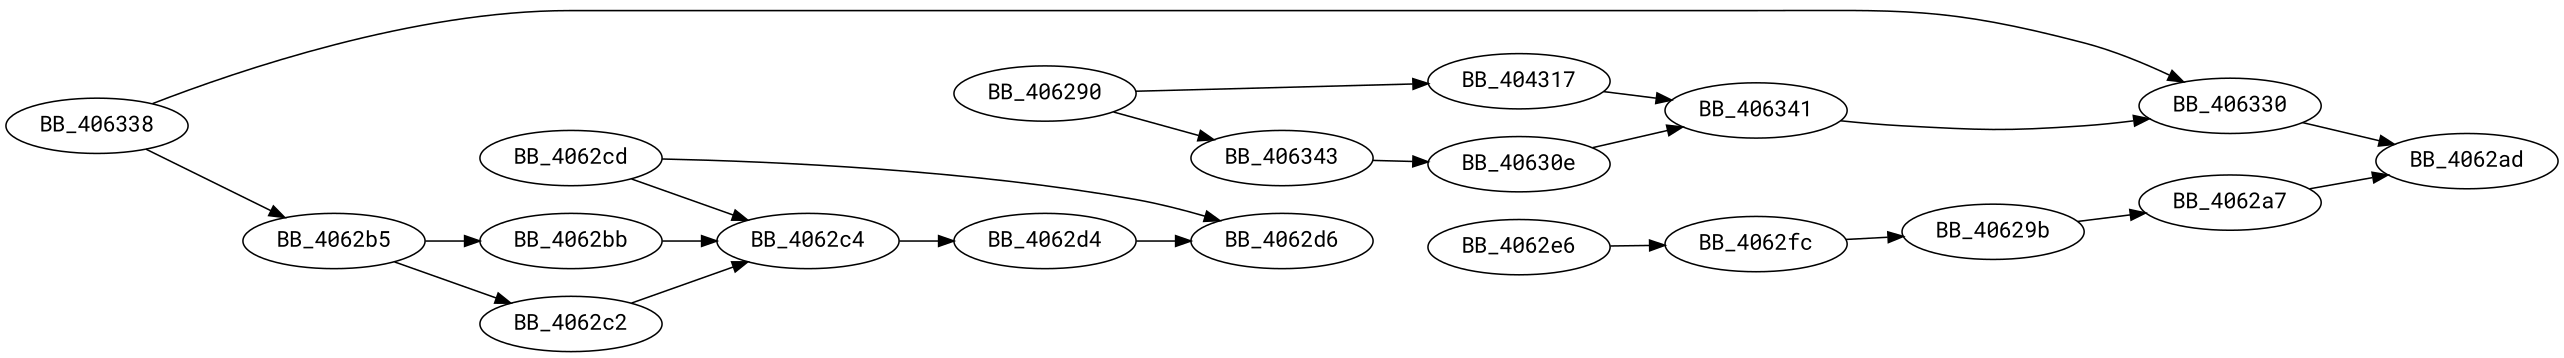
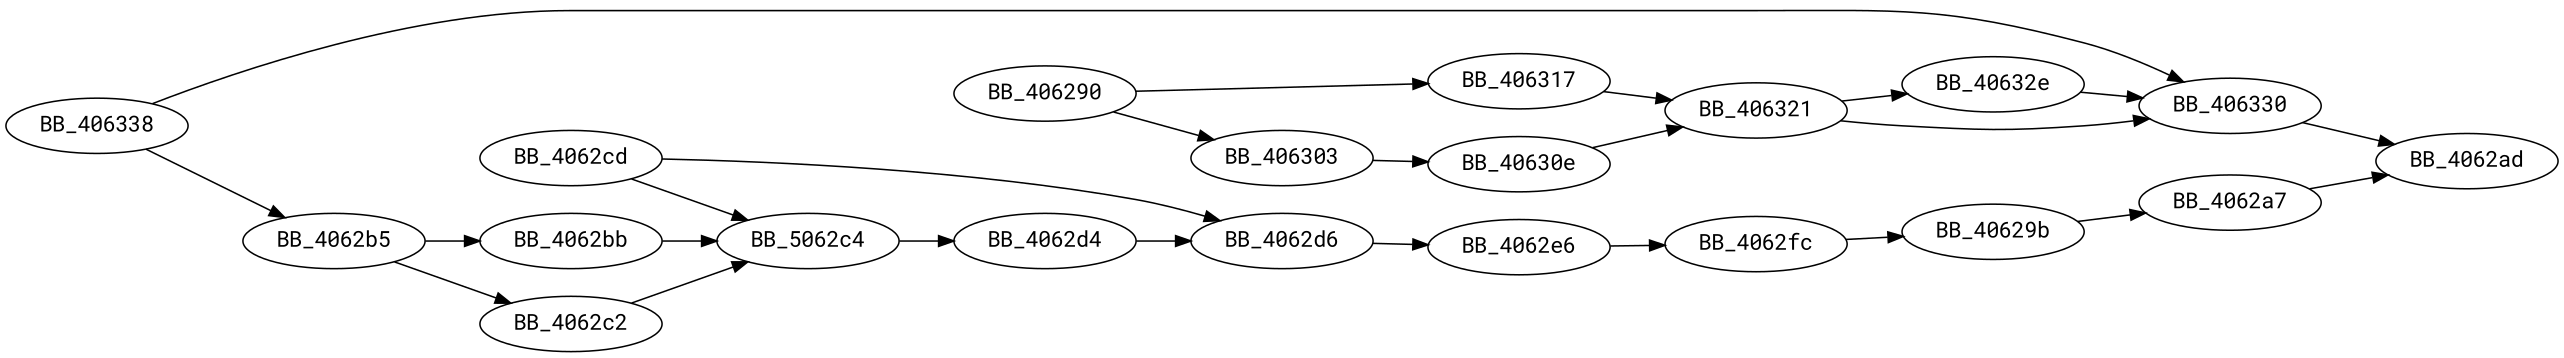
  digraph {
    fontname="Roboto Mono"
    rankdir=LR
    node [fontname="Roboto Mono"]
    edge [fontname="Roboto Mono"]
    BB_406290
-   BB_406303 [label=BB_406343]
-   BB_406317 [label=BB_404317]
+   BB_406303
+   BB_406317
    BB_40630e
-   BB_406321 [label=BB_406341]
+   BB_406321
    BB_4062a7
    BB_4062ad
    BB_4062b5
    BB_4062bb
    BB_4062c2
-   BB_4062c4
+   BB_4062c4 [label=BB_5062c4]
    BB_4062d4
    BB_4062cd
    BB_4062d6
    BB_4062e6
    BB_4062fc
    BB_40629b
+   BB_40632e
    BB_406330
    BB_406338
    BB_406290 -> BB_406303
    BB_406290 -> BB_406317
    BB_406303 -> BB_40630e
    BB_406317 -> BB_406321
    BB_40630e -> BB_406321
+   BB_406321 -> BB_40632e
    BB_406321 -> BB_406330
    BB_4062a7 -> BB_4062ad
    BB_4062b5 -> BB_4062bb
    BB_4062b5 -> BB_4062c2
    BB_4062bb -> BB_4062c4
    BB_4062c2 -> BB_4062c4
    BB_4062c4 -> BB_4062d4
    BB_4062d4 -> BB_4062d6
    BB_4062cd -> BB_4062c4
    BB_4062cd -> BB_4062d6
+   BB_4062d6 -> BB_4062e6
    BB_4062e6 -> BB_4062fc
    BB_4062fc -> BB_40629b
    BB_40629b -> BB_4062a7
+   BB_40632e -> BB_406330
    BB_406330 -> BB_4062ad
    BB_406338 -> BB_4062b5
    BB_406338 -> BB_406330
  }
